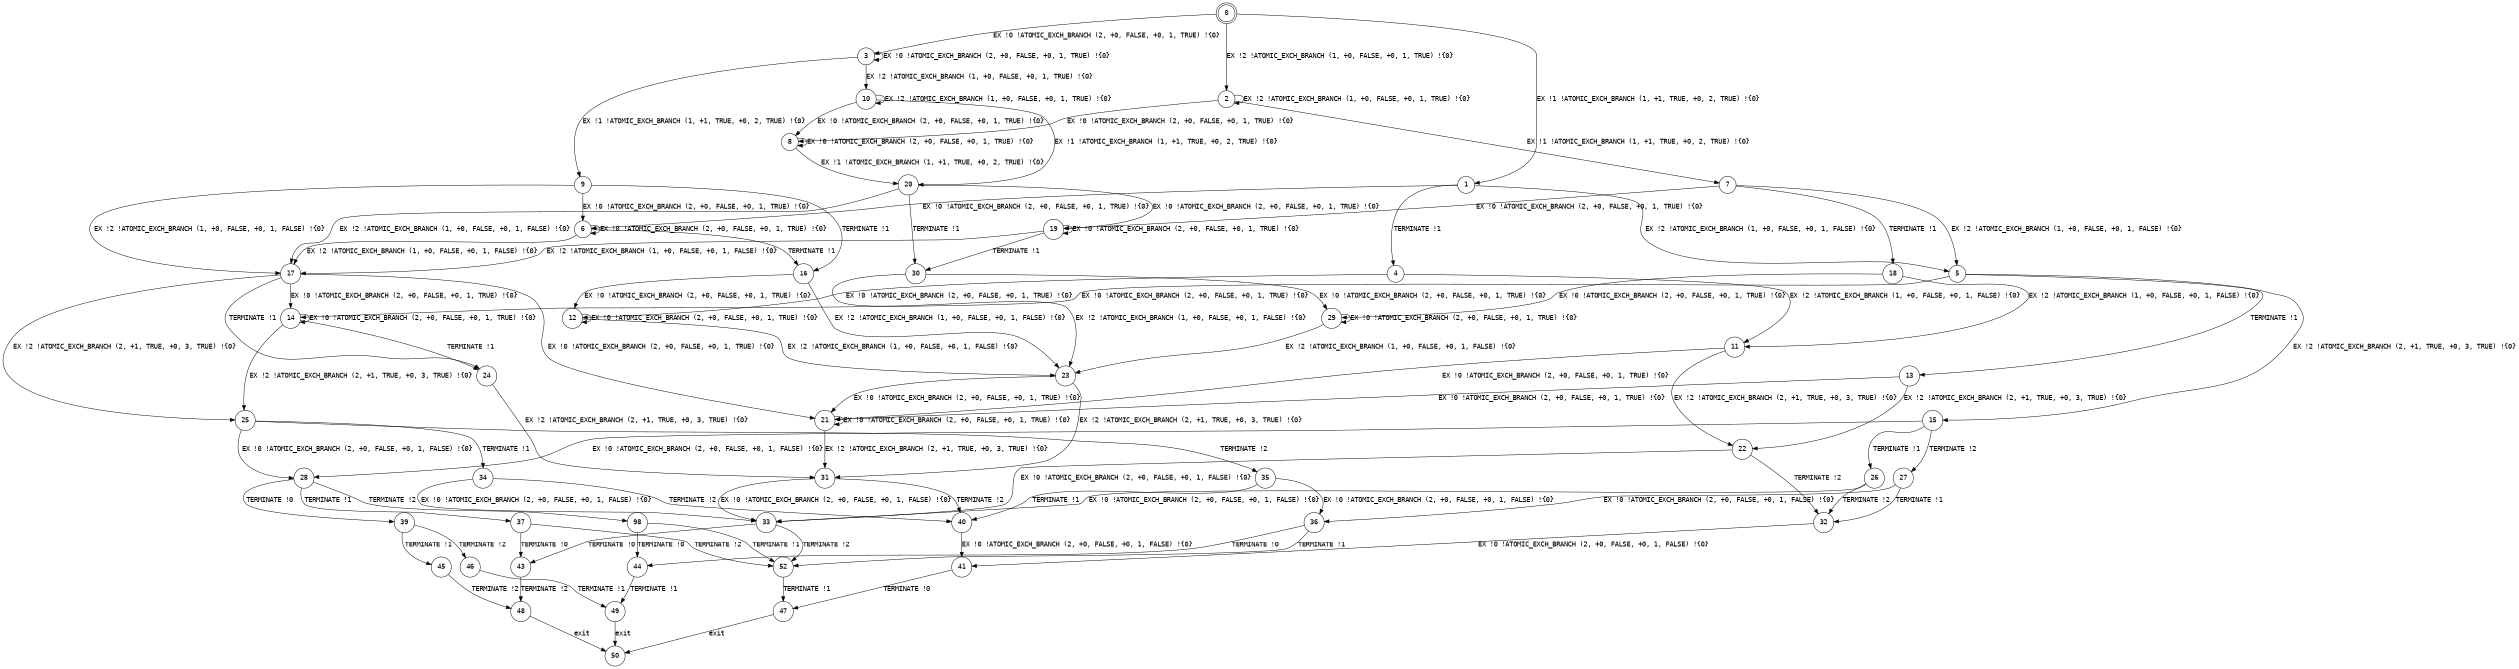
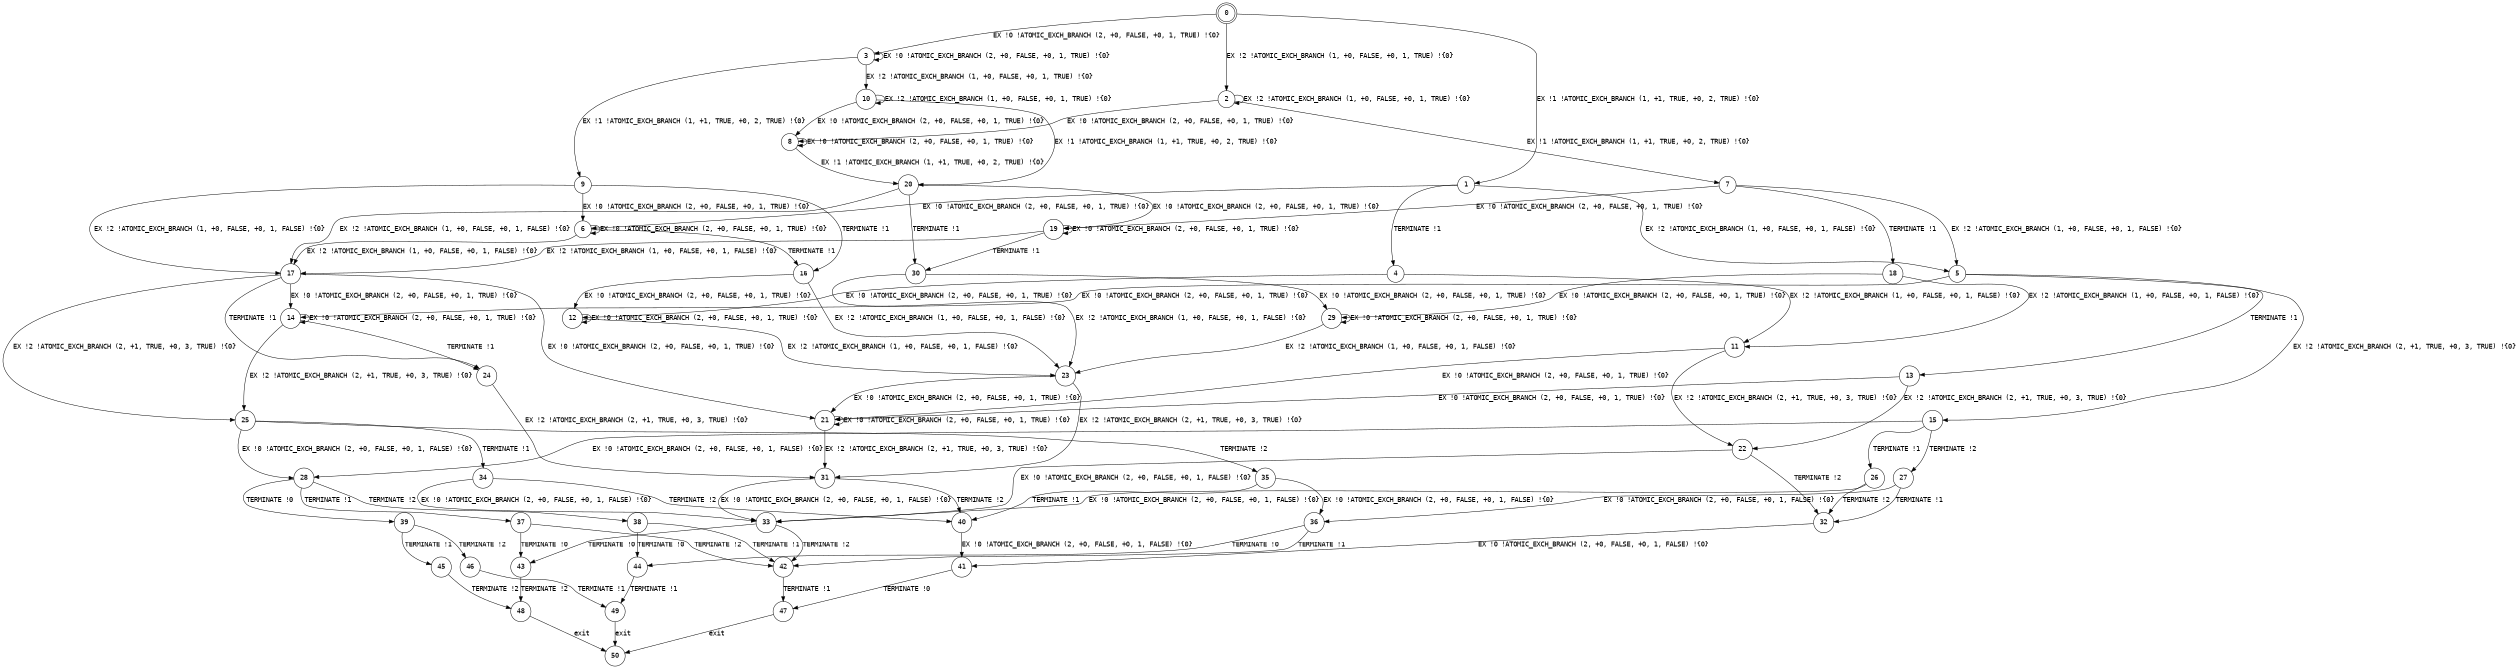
  digraph {
    fontname="DejaVu Sans Mono"
    node [fontname="DejaVu Sans Mono" shape=circle]
    edge [fontname="DejaVu Sans Mono"]
    0 [peripheries=2]
    1
    2
    3
    4
    5
    6
    7
    8
    9
    10
    11
    12
    13
    14
    15
    16
    17
    18
    19
    20
    21
    22
    23
    24
    25
    26
    27
    28
    29
    30
    31
    32
    33
    34
    35
    36
    37
-   38 [label=98]
+   38
    39
    40
    41
-   42 [label=52]
+   42
    43
    44
    45
    46
    47
    48
    49
    50
    0 -> 1 [label="EX !1 !ATOMIC_EXCH_BRANCH (1, +1, TRUE, +0, 2, TRUE) !{0}"]
    0 -> 2 [label="EX !2 !ATOMIC_EXCH_BRANCH (1, +0, FALSE, +0, 1, TRUE) !{0}"]
    0 -> 3 [label="EX !0 !ATOMIC_EXCH_BRANCH (2, +0, FALSE, +0, 1, TRUE) !{0}"]
    1 -> 4 [label="TERMINATE !1"]
    1 -> 5 [label="EX !2 !ATOMIC_EXCH_BRANCH (1, +0, FALSE, +0, 1, FALSE) !{0}"]
    1 -> 6 [label="EX !0 !ATOMIC_EXCH_BRANCH (2, +0, FALSE, +0, 1, TRUE) !{0}"]
    2 -> 2 [label="EX !2 !ATOMIC_EXCH_BRANCH (1, +0, FALSE, +0, 1, TRUE) !{0}"]
    2 -> 7 [label="EX !1 !ATOMIC_EXCH_BRANCH (1, +1, TRUE, +0, 2, TRUE) !{0}"]
    2 -> 8 [label="EX !0 !ATOMIC_EXCH_BRANCH (2, +0, FALSE, +0, 1, TRUE) !{0}"]
    3 -> 3 [label="EX !0 !ATOMIC_EXCH_BRANCH (2, +0, FALSE, +0, 1, TRUE) !{0}"]
    3 -> 9 [label="EX !1 !ATOMIC_EXCH_BRANCH (1, +1, TRUE, +0, 2, TRUE) !{0}"]
    3 -> 10 [label="EX !2 !ATOMIC_EXCH_BRANCH (1, +0, FALSE, +0, 1, TRUE) !{0}"]
    4 -> 11 [label="EX !2 !ATOMIC_EXCH_BRANCH (1, +0, FALSE, +0, 1, FALSE) !{0}"]
    4 -> 12 [label="EX !0 !ATOMIC_EXCH_BRANCH (2, +0, FALSE, +0, 1, TRUE) !{0}"]
    5 -> 13 [label="TERMINATE !1"]
    5 -> 14 [label="EX !0 !ATOMIC_EXCH_BRANCH (2, +0, FALSE, +0, 1, TRUE) !{0}"]
    5 -> 15 [label="EX !2 !ATOMIC_EXCH_BRANCH (2, +1, TRUE, +0, 3, TRUE) !{0}"]
    6 -> 6 [label="EX !0 !ATOMIC_EXCH_BRANCH (2, +0, FALSE, +0, 1, TRUE) !{0}"]
    6 -> 16 [label="TERMINATE !1"]
    6 -> 17 [label="EX !2 !ATOMIC_EXCH_BRANCH (1, +0, FALSE, +0, 1, FALSE) !{0}"]
    7 -> 5 [label="EX !2 !ATOMIC_EXCH_BRANCH (1, +0, FALSE, +0, 1, FALSE) !{0}"]
    7 -> 18 [label="TERMINATE !1"]
    7 -> 19 [label="EX !0 !ATOMIC_EXCH_BRANCH (2, +0, FALSE, +0, 1, TRUE) !{0}"]
    8 -> 8 [label="EX !0 !ATOMIC_EXCH_BRANCH (2, +0, FALSE, +0, 1, TRUE) !{0}"]
    8 -> 20 [label="EX !1 !ATOMIC_EXCH_BRANCH (1, +1, TRUE, +0, 2, TRUE) !{0}"]
    9 -> 6 [label="EX !0 !ATOMIC_EXCH_BRANCH (2, +0, FALSE, +0, 1, TRUE) !{0}"]
    9 -> 16 [label="TERMINATE !1"]
    9 -> 17 [label="EX !2 !ATOMIC_EXCH_BRANCH (1, +0, FALSE, +0, 1, FALSE) !{0}"]
    10 -> 8 [label="EX !0 !ATOMIC_EXCH_BRANCH (2, +0, FALSE, +0, 1, TRUE) !{0}"]
    10 -> 10 [label="EX !2 !ATOMIC_EXCH_BRANCH (1, +0, FALSE, +0, 1, TRUE) !{0}"]
    10 -> 20 [label="EX !1 !ATOMIC_EXCH_BRANCH (1, +1, TRUE, +0, 2, TRUE) !{0}"]
    11 -> 21 [label="EX !0 !ATOMIC_EXCH_BRANCH (2, +0, FALSE, +0, 1, TRUE) !{0}"]
    11 -> 22 [label="EX !2 !ATOMIC_EXCH_BRANCH (2, +1, TRUE, +0, 3, TRUE) !{0}"]
    12 -> 12 [label="EX !0 !ATOMIC_EXCH_BRANCH (2, +0, FALSE, +0, 1, TRUE) !{0}"]
    12 -> 23 [label="EX !2 !ATOMIC_EXCH_BRANCH (1, +0, FALSE, +0, 1, FALSE) !{0}"]
    13 -> 21 [label="EX !0 !ATOMIC_EXCH_BRANCH (2, +0, FALSE, +0, 1, TRUE) !{0}"]
    13 -> 22 [label="EX !2 !ATOMIC_EXCH_BRANCH (2, +1, TRUE, +0, 3, TRUE) !{0}"]
    14 -> 14 [label="EX !0 !ATOMIC_EXCH_BRANCH (2, +0, FALSE, +0, 1, TRUE) !{0}"]
    14 -> 24 [label="TERMINATE !1"]
    14 -> 25 [label="EX !2 !ATOMIC_EXCH_BRANCH (2, +1, TRUE, +0, 3, TRUE) !{0}"]
    15 -> 26 [label="TERMINATE !1"]
    15 -> 27 [label="TERMINATE !2"]
    15 -> 28 [label="EX !0 !ATOMIC_EXCH_BRANCH (2, +0, FALSE, +0, 1, FALSE) !{0}"]
    16 -> 12 [label="EX !0 !ATOMIC_EXCH_BRANCH (2, +0, FALSE, +0, 1, TRUE) !{0}"]
    16 -> 23 [label="EX !2 !ATOMIC_EXCH_BRANCH (1, +0, FALSE, +0, 1, FALSE) !{0}"]
    17 -> 14 [label="EX !0 !ATOMIC_EXCH_BRANCH (2, +0, FALSE, +0, 1, TRUE) !{0}"]
    17 -> 21 [label="EX !0 !ATOMIC_EXCH_BRANCH (2, +0, FALSE, +0, 1, TRUE) !{0}"]
    17 -> 24 [label="TERMINATE !1"]
    17 -> 25 [label="EX !2 !ATOMIC_EXCH_BRANCH (2, +1, TRUE, +0, 3, TRUE) !{0}"]
    18 -> 11 [label="EX !2 !ATOMIC_EXCH_BRANCH (1, +0, FALSE, +0, 1, FALSE) !{0}"]
    18 -> 29 [label="EX !0 !ATOMIC_EXCH_BRANCH (2, +0, FALSE, +0, 1, TRUE) !{0}"]
    19 -> 17 [label="EX !2 !ATOMIC_EXCH_BRANCH (1, +0, FALSE, +0, 1, FALSE) !{0}"]
    19 -> 19 [label="EX !0 !ATOMIC_EXCH_BRANCH (2, +0, FALSE, +0, 1, TRUE) !{0}"]
    19 -> 30 [label="TERMINATE !1"]
    20 -> 17 [label="EX !2 !ATOMIC_EXCH_BRANCH (1, +0, FALSE, +0, 1, FALSE) !{0}"]
    20 -> 19 [label="EX !0 !ATOMIC_EXCH_BRANCH (2, +0, FALSE, +0, 1, TRUE) !{0}"]
    20 -> 30 [label="TERMINATE !1"]
    21 -> 21 [label="EX !0 !ATOMIC_EXCH_BRANCH (2, +0, FALSE, +0, 1, TRUE) !{0}"]
    21 -> 31 [label="EX !2 !ATOMIC_EXCH_BRANCH (2, +1, TRUE, +0, 3, TRUE) !{0}"]
    22 -> 32 [label="TERMINATE !2"]
    22 -> 33 [label="EX !0 !ATOMIC_EXCH_BRANCH (2, +0, FALSE, +0, 1, FALSE) !{0}"]
    23 -> 21 [label="EX !0 !ATOMIC_EXCH_BRANCH (2, +0, FALSE, +0, 1, TRUE) !{0}"]
    23 -> 31 [label="EX !2 !ATOMIC_EXCH_BRANCH (2, +1, TRUE, +0, 3, TRUE) !{0}"]
    24 -> 31 [label="EX !2 !ATOMIC_EXCH_BRANCH (2, +1, TRUE, +0, 3, TRUE) !{0}"]
    25 -> 28 [label="EX !0 !ATOMIC_EXCH_BRANCH (2, +0, FALSE, +0, 1, FALSE) !{0}"]
    25 -> 34 [label="TERMINATE !1"]
    25 -> 35 [label="TERMINATE !2"]
    26 -> 32 [label="TERMINATE !2"]
    26 -> 33 [label="EX !0 !ATOMIC_EXCH_BRANCH (2, +0, FALSE, +0, 1, FALSE) !{0}"]
    27 -> 32 [label="TERMINATE !1"]
    27 -> 36 [label="EX !0 !ATOMIC_EXCH_BRANCH (2, +0, FALSE, +0, 1, FALSE) !{0}"]
    28 -> 37 [label="TERMINATE !1"]
    28 -> 38 [label="TERMINATE !2"]
    28 -> 39 [label="TERMINATE !0"]
    29 -> 23 [label="EX !2 !ATOMIC_EXCH_BRANCH (1, +0, FALSE, +0, 1, FALSE) !{0}"]
    29 -> 29 [label="EX !0 !ATOMIC_EXCH_BRANCH (2, +0, FALSE, +0, 1, TRUE) !{0}"]
    30 -> 23 [label="EX !2 !ATOMIC_EXCH_BRANCH (1, +0, FALSE, +0, 1, FALSE) !{0}"]
    30 -> 29 [label="EX !0 !ATOMIC_EXCH_BRANCH (2, +0, FALSE, +0, 1, TRUE) !{0}"]
    31 -> 33 [label="EX !0 !ATOMIC_EXCH_BRANCH (2, +0, FALSE, +0, 1, FALSE) !{0}"]
    31 -> 40 [label="TERMINATE !2"]
    32 -> 41 [label="EX !0 !ATOMIC_EXCH_BRANCH (2, +0, FALSE, +0, 1, FALSE) !{0}"]
    33 -> 42 [label="TERMINATE !2"]
    33 -> 43 [label="TERMINATE !0"]
    34 -> 33 [label="EX !0 !ATOMIC_EXCH_BRANCH (2, +0, FALSE, +0, 1, FALSE) !{0}"]
    34 -> 40 [label="TERMINATE !2"]
    35 -> 36 [label="EX !0 !ATOMIC_EXCH_BRANCH (2, +0, FALSE, +0, 1, FALSE) !{0}"]
    35 -> 40 [label="TERMINATE !1"]
    36 -> 42 [label="TERMINATE !1"]
    36 -> 44 [label="TERMINATE !0"]
    37 -> 42 [label="TERMINATE !2"]
    37 -> 43 [label="TERMINATE !0"]
    38 -> 42 [label="TERMINATE !1"]
    38 -> 44 [label="TERMINATE !0"]
    39 -> 45 [label="TERMINATE !1"]
    39 -> 46 [label="TERMINATE !2"]
    40 -> 41 [label="EX !0 !ATOMIC_EXCH_BRANCH (2, +0, FALSE, +0, 1, FALSE) !{0}"]
    41 -> 47 [label="TERMINATE !0"]
    42 -> 47 [label="TERMINATE !1"]
    43 -> 48 [label="TERMINATE !2"]
    44 -> 49 [label="TERMINATE !1"]
    45 -> 48 [label="TERMINATE !2"]
    46 -> 49 [label="TERMINATE !1"]
    47 -> 50 [label=exit]
    48 -> 50 [label=exit]
    49 -> 50 [label=exit]
  }
